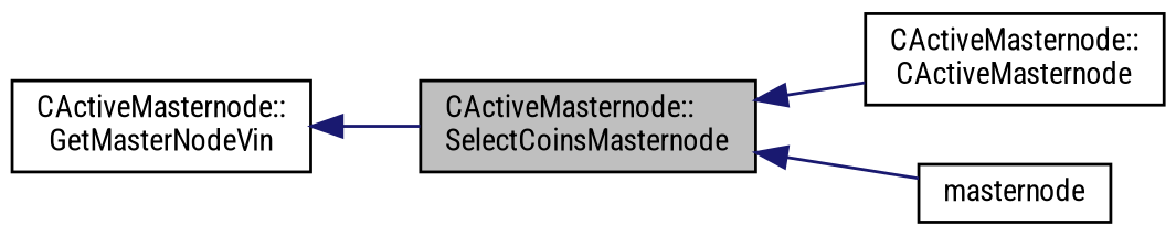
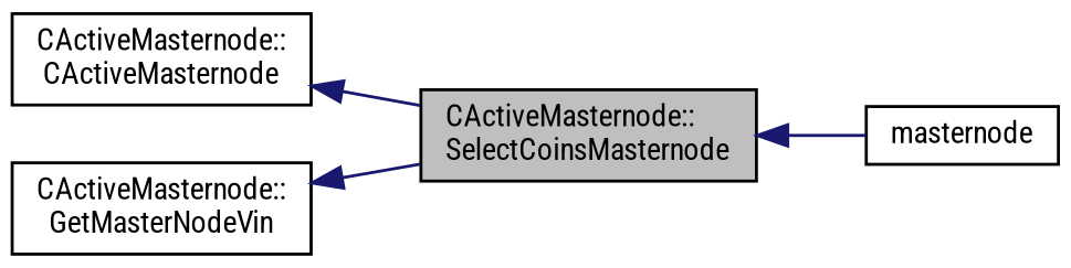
  digraph {
    fontname="Roboto Condensed"
    rankdir=LR
    node [color=black fillcolor=white fontname="Roboto Condensed" fontsize=10 shape=record style=filled]
    edge [color=midnightblue dir=back fontname="Roboto Condensed" fontsize=10 labelfontname=Helvetica labelfontsize=10 style=solid]
    n1 [fillcolor=grey75 fontcolor=black height=0.2 label="CActiveMasternode::\lSelectCoinsMasternode" width=0.4]
    n2 [height=0.2 label="CActiveMasternode::\lCActiveMasternode" width=0.4]
    n3 [height=0.2 label=masternode width=0.4]
    n4 [height=0.2 label="CActiveMasternode::\lGetMasterNodeVin" width=0.4]
-   n1 -> n2
+   n2 -> n1
    n1 -> n3
    n4 -> n1
  }
